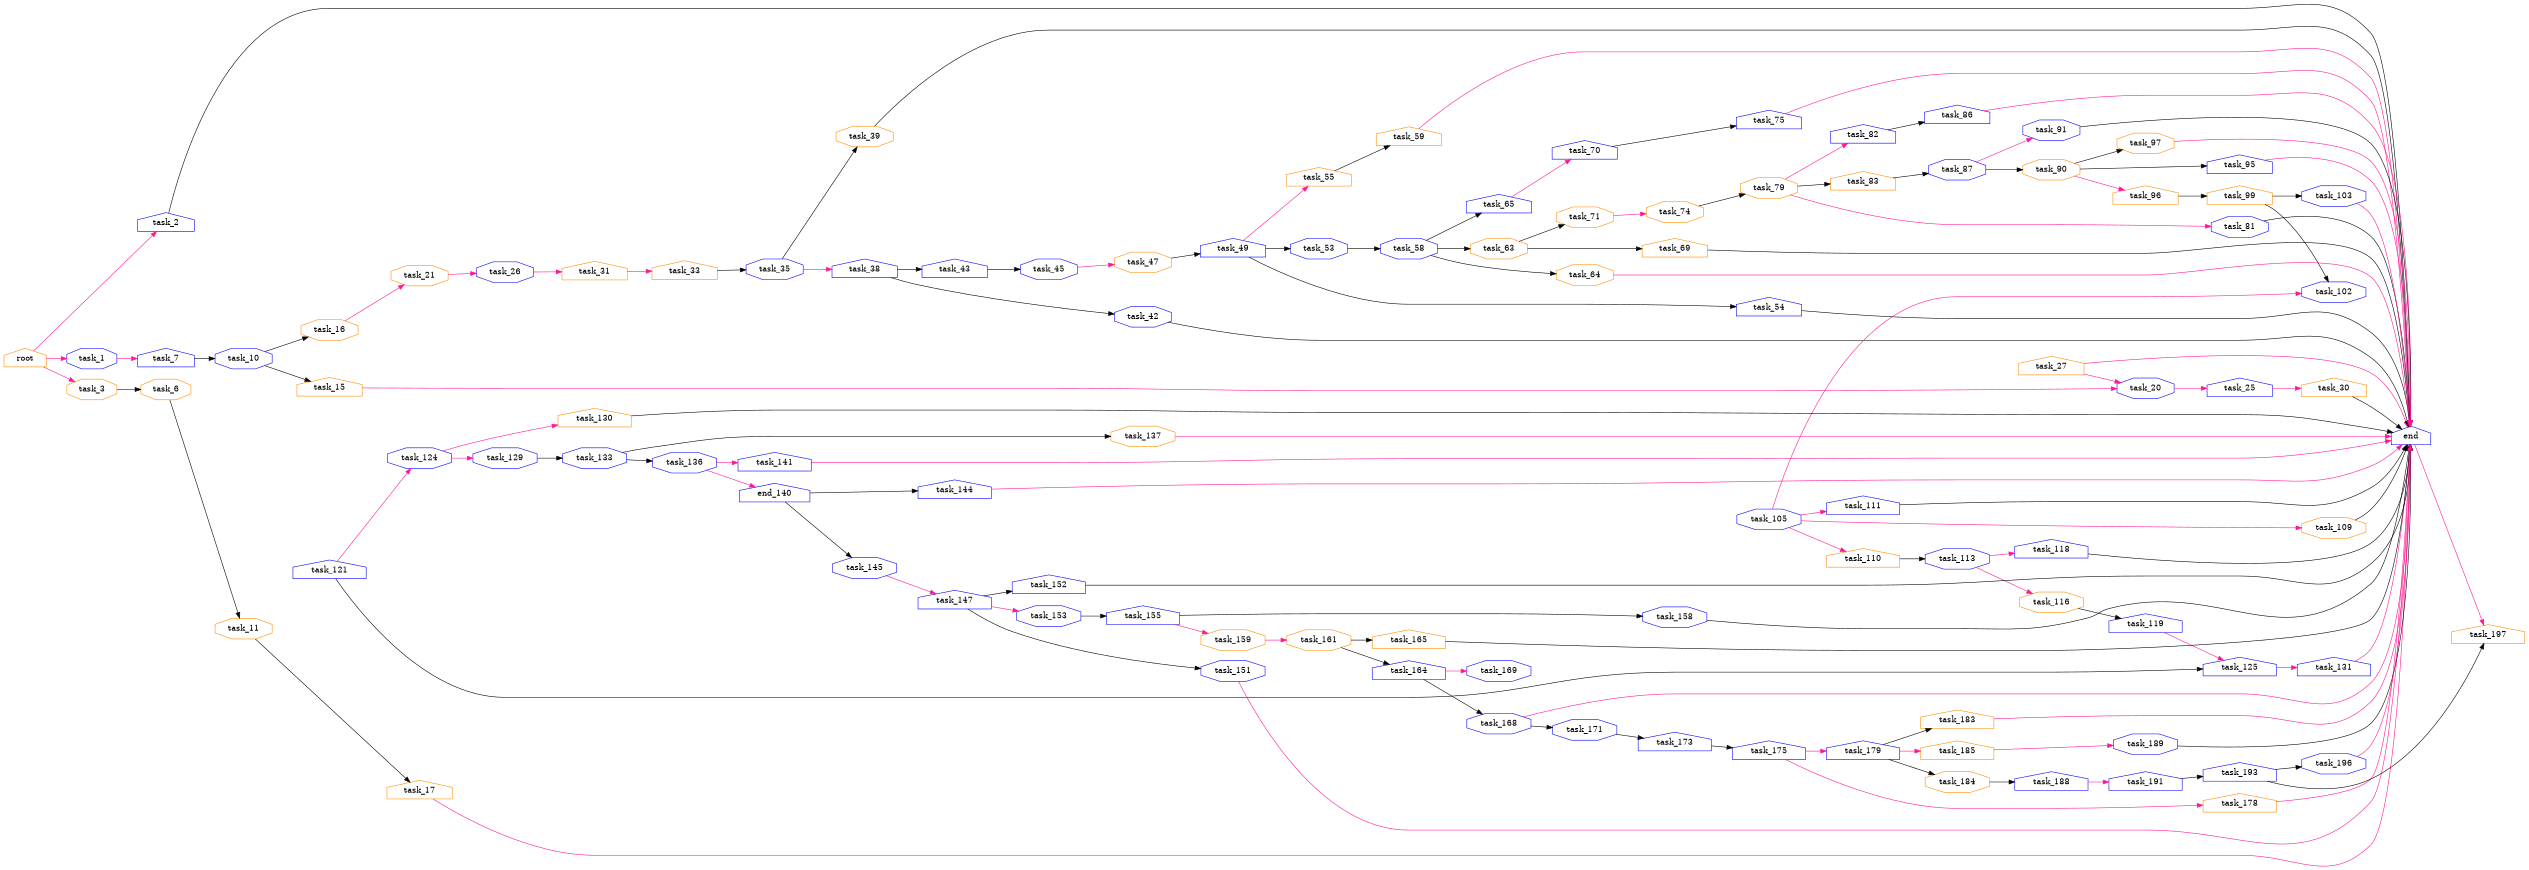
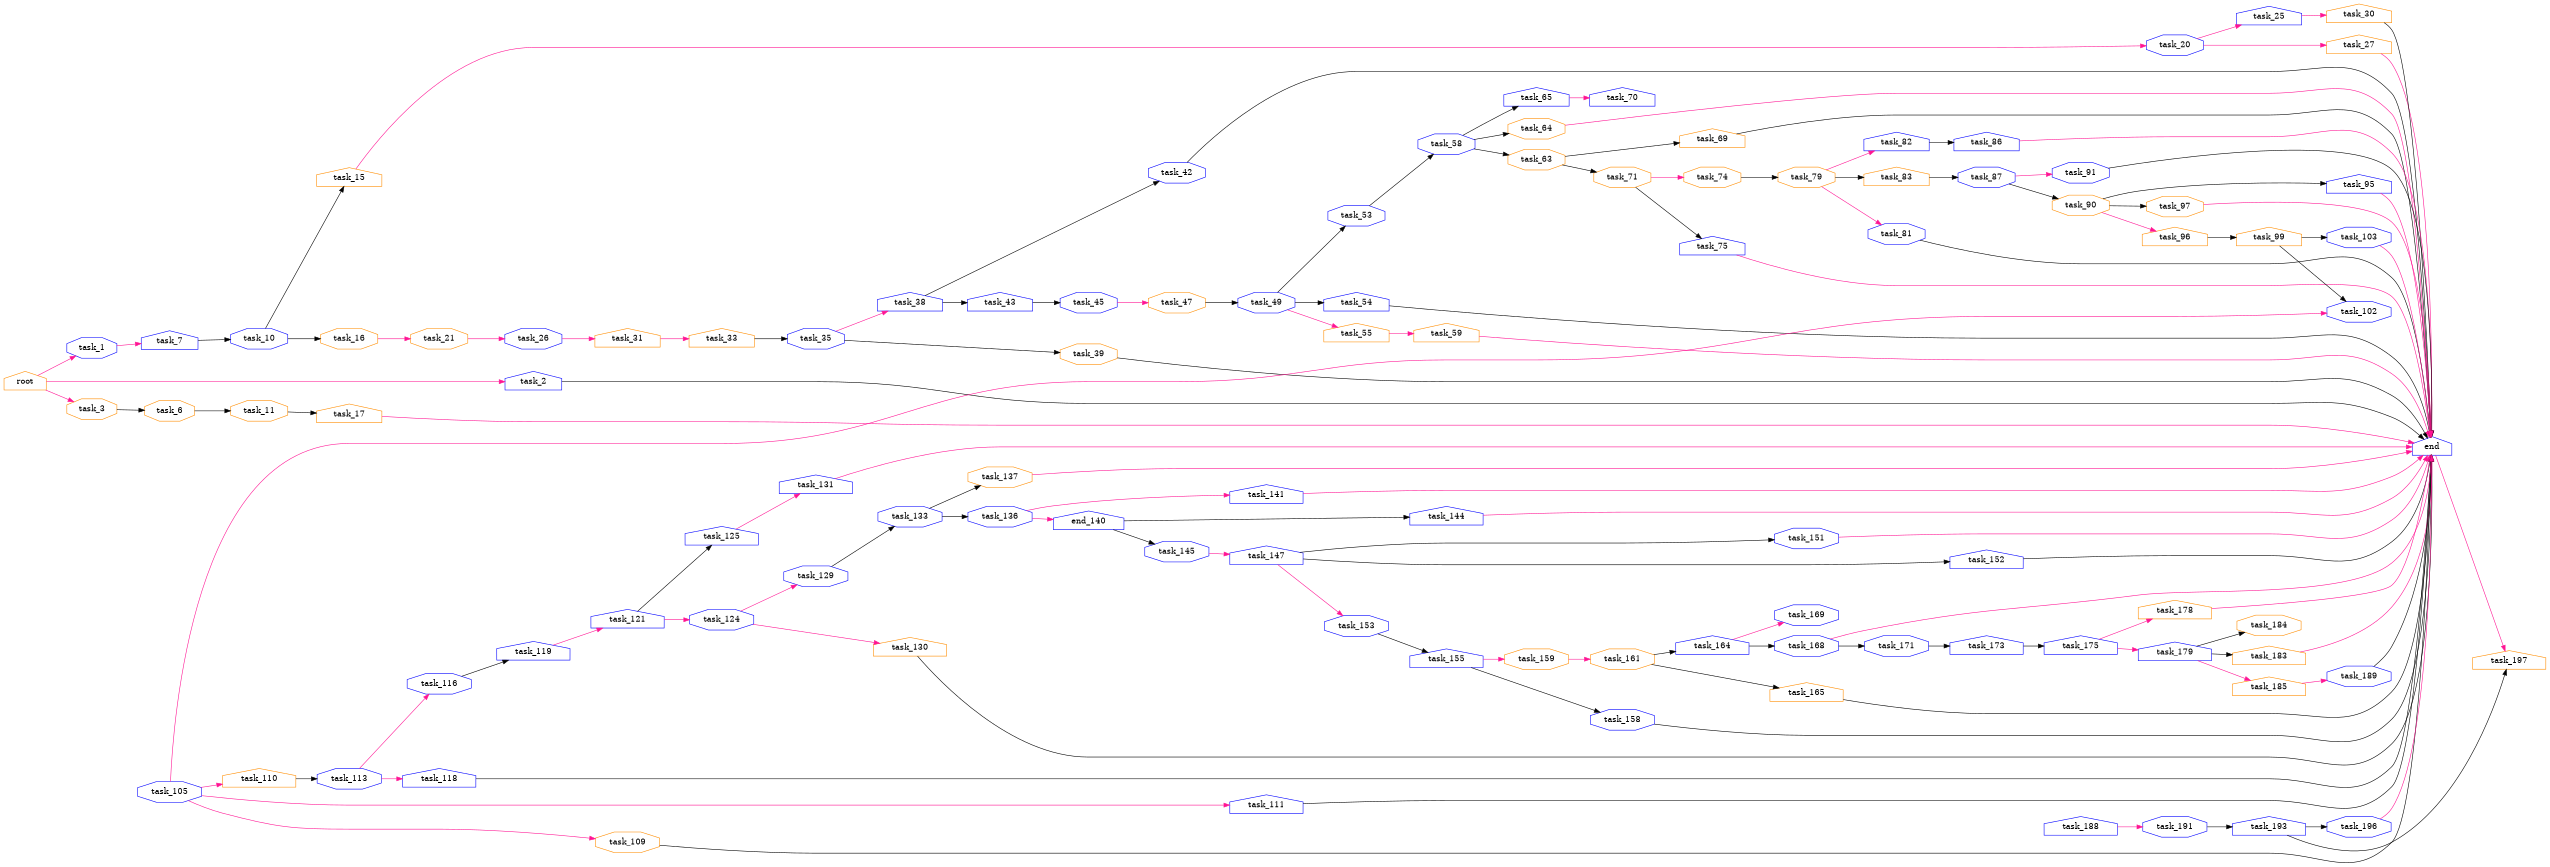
  digraph {
    rankdir=LR
    node [color=blue shape=house]
    edge [color=black]
    root [color=darkorange]
    task_1 [shape=octagon]
    task_2
    task_3 [color=darkorange shape=octagon]
    task_7
    end
    task_6 [color=darkorange shape=octagon]
    task_10 [shape=octagon]
    task_197 [color=darkorange]
    task_11 [color=darkorange shape=octagon]
    task_17 [color=darkorange]
    task_15 [color=darkorange]
    task_16 [color=darkorange shape=octagon]
    task_20 [shape=octagon]
    task_21 [color=darkorange shape=octagon]
    task_25
    task_27 [color=darkorange]
    task_26 [shape=octagon]
    task_30 [color=darkorange]
    task_31 [color=darkorange]
    task_33 [color=darkorange]
    task_35 [shape=octagon]
    task_38
    task_39 [color=darkorange shape=octagon]
    task_42 [shape=octagon]
    task_43
    task_45 [shape=octagon]
    task_47 [color=darkorange shape=octagon]
-   task_49
+   task_49 [shape=octagon]
    task_53 [shape=octagon]
    task_54
    task_55 [color=darkorange]
    task_58 [shape=octagon]
    task_59 [color=darkorange]
    task_63 [color=darkorange shape=octagon]
    task_64 [color=darkorange shape=octagon]
    task_65
    task_69 [color=darkorange]
    task_71 [color=darkorange shape=octagon]
    task_70
    task_74 [color=darkorange shape=octagon]
    task_75
    n43 [color=darkorange label=task_79 shape=octagon]
    task_81 [shape=octagon]
    task_82
    task_83 [color=darkorange]
    task_86
    task_87 [shape=octagon]
    task_90 [color=darkorange shape=octagon]
    task_91 [shape=octagon]
    task_95
    task_96 [color=darkorange]
    task_97 [color=darkorange shape=octagon]
    task_99 [color=darkorange]
    task_102 [shape=octagon]
    task_103 [shape=octagon]
    task_105 [shape=octagon]
    task_109 [color=darkorange shape=octagon]
    task_110 [color=darkorange]
    task_111
    task_113 [shape=octagon]
-   task_116 [color=darkorange shape=octagon]
+   task_116 [shape=octagon]
    n63 [label=task_118]
    task_119
    task_121
    task_124 [shape=octagon]
    task_125
    task_129 [shape=octagon]
    task_130 [color=darkorange]
    task_131
    task_133 [shape=octagon]
    task_136 [shape=octagon]
    task_137 [color=darkorange shape=octagon]
    n74 [label=end_140]
    task_141
    task_144
    task_145 [shape=octagon]
    task_147
    task_151 [shape=octagon]
    task_152
    task_153 [shape=octagon]
    task_155
    task_158 [shape=octagon]
    task_159 [color=darkorange shape=octagon]
    task_161 [color=darkorange shape=octagon]
    task_164
    task_165 [color=darkorange]
    task_168 [shape=octagon]
    task_169 [shape=octagon]
    task_171 [shape=octagon]
    task_173
    task_175
    task_178 [color=darkorange]
    task_179
    task_183 [color=darkorange]
    task_184 [color=darkorange shape=octagon]
    task_185 [color=darkorange]
    task_188
    task_189 [shape=octagon]
-   task_191
+   task_191 [shape=octagon]
    task_193
    task_196 [shape=octagon]
    root -> task_1 [color=deeppink]
    root -> task_2 [color=deeppink]
    root -> task_3 [color=deeppink]
    task_1 -> task_7 [color=deeppink]
    task_2 -> end
    task_3 -> task_6
    task_7 -> task_10
    end -> task_197 [color=deeppink]
    task_6 -> task_11
    task_10 -> task_15
    task_10 -> task_16
    task_11 -> task_17
    task_17 -> end [color=deeppink]
    task_15 -> task_20 [color=deeppink]
    task_16 -> task_21 [color=deeppink]
    task_20 -> task_25 [color=deeppink]
-   task_27 -> task_20 [color=deeppink]
+   task_20 -> task_27 [color=deeppink]
    task_21 -> task_26 [color=deeppink]
    task_25 -> task_30 [color=deeppink]
    task_27 -> end [color=deeppink]
    task_26 -> task_31 [color=deeppink]
    task_30 -> end
    task_31 -> task_33 [color=deeppink]
    task_33 -> task_35
    task_35 -> task_38 [color=deeppink]
    task_35 -> task_39
    task_38 -> task_42
    task_38 -> task_43
    task_39 -> end
    task_42 -> end
    task_43 -> task_45
    task_45 -> task_47 [color=deeppink]
    task_47 -> task_49
    task_49 -> task_53
    task_49 -> task_54
    task_49 -> task_55 [color=deeppink]
    task_53 -> task_58
    task_54 -> end
-   task_55 -> task_59
+   task_55 -> task_59 [color=deeppink]
    task_58 -> task_63
    task_58 -> task_64
    task_58 -> task_65
    task_59 -> end [color=deeppink]
    task_63 -> task_69
    task_63 -> task_71
    task_64 -> end [color=deeppink]
    task_65 -> task_70 [color=deeppink]
    task_69 -> end
    task_71 -> task_74 [color=deeppink]
-   task_70 -> task_75
+   task_71 -> task_75
    task_74 -> n43
    task_75 -> end [color=deeppink]
    n43 -> task_81 [color=deeppink]
    n43 -> task_82 [color=deeppink]
    n43 -> task_83
    task_81 -> end
    task_82 -> task_86
    task_83 -> task_87
    task_86 -> end [color=deeppink]
    task_87 -> task_90
    task_87 -> task_91 [color=deeppink]
    task_90 -> task_95
    task_90 -> task_96 [color=deeppink]
    task_90 -> task_97
    task_91 -> end
    task_95 -> end [color=deeppink]
    task_96 -> task_99
    task_97 -> end [color=deeppink]
    task_99 -> task_102
    task_99 -> task_103
    task_103 -> end [color=deeppink]
    task_105 -> task_102 [color=deeppink]
    task_105 -> task_109 [color=deeppink]
    task_105 -> task_110 [color=deeppink]
    task_105 -> task_111 [color=deeppink]
    task_109 -> end
    task_110 -> task_113
    task_111 -> end
    task_113 -> task_116 [color=deeppink]
    task_113 -> n63 [color=deeppink]
    task_116 -> task_119
    n63 -> end
-   task_119 -> task_125 [color=deeppink]
+   task_119 -> task_121 [color=deeppink]
    task_121 -> task_124 [color=deeppink]
    task_121 -> task_125
    task_124 -> task_129 [color=deeppink]
    task_124 -> task_130 [color=deeppink]
    task_125 -> task_131 [color=deeppink]
    task_129 -> task_133
    task_130 -> end
    task_131 -> end [color=deeppink]
    task_133 -> task_136
    task_133 -> task_137
    task_136 -> n74 [color=deeppink]
    task_136 -> task_141 [color=deeppink]
    task_137 -> end [color=deeppink]
    n74 -> task_144
    n74 -> task_145
    task_141 -> end [color=deeppink]
    task_144 -> end [color=deeppink]
    task_145 -> task_147 [color=deeppink]
    task_147 -> task_151
    task_147 -> task_152
    task_147 -> task_153 [color=deeppink]
    task_151 -> end [color=deeppink]
    task_152 -> end
    task_153 -> task_155
    task_155 -> task_158
    task_155 -> task_159 [color=deeppink]
    task_158 -> end
    task_159 -> task_161 [color=deeppink]
    task_161 -> task_164
    task_161 -> task_165
    task_164 -> task_168
    task_164 -> task_169 [color=deeppink]
    task_165 -> end
    task_168 -> end [color=deeppink]
    task_168 -> task_171
    task_171 -> task_173
    task_173 -> task_175
    task_175 -> task_178 [color=deeppink]
    task_175 -> task_179 [color=deeppink]
    task_178 -> end [color=deeppink]
    task_179 -> task_183
    task_179 -> task_184
    task_179 -> task_185 [color=deeppink]
    task_183 -> end [color=deeppink]
-   task_184 -> task_188
    task_185 -> task_189 [color=deeppink]
    task_188 -> task_191 [color=deeppink]
    task_189 -> end
    task_191 -> task_193
    task_193 -> task_197
    task_193 -> task_196
    task_196 -> end [color=deeppink]
  }
